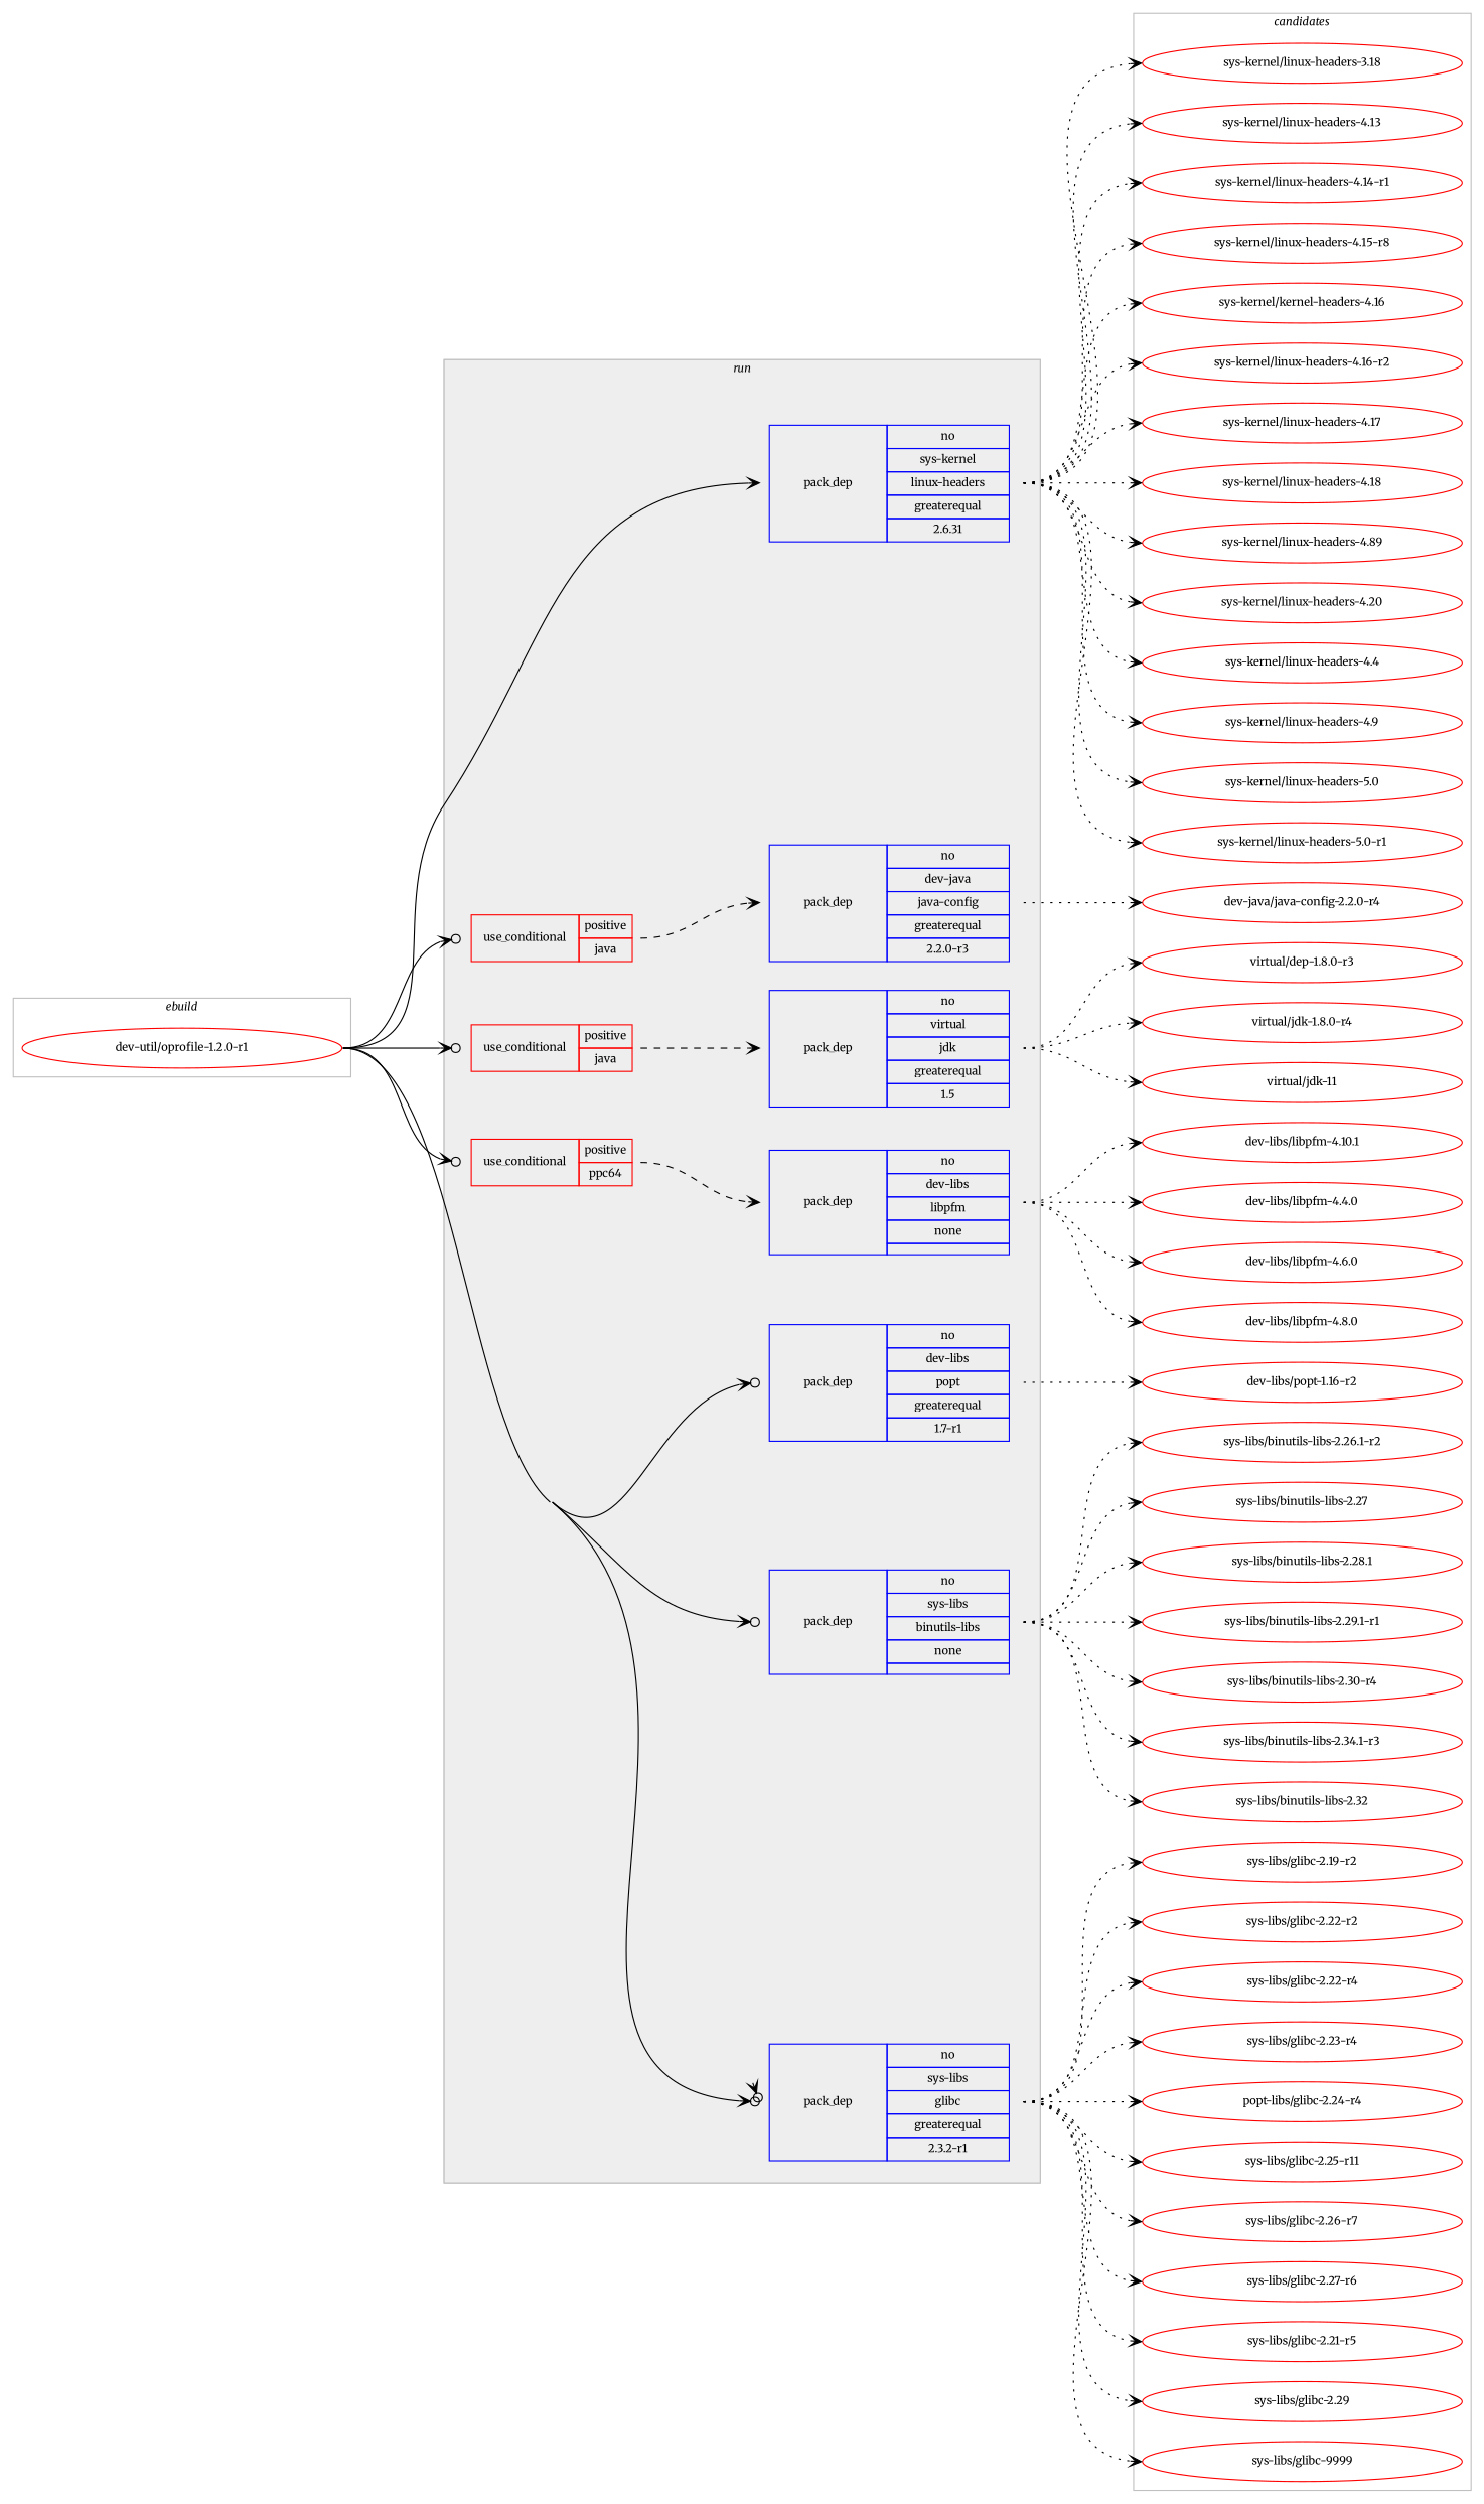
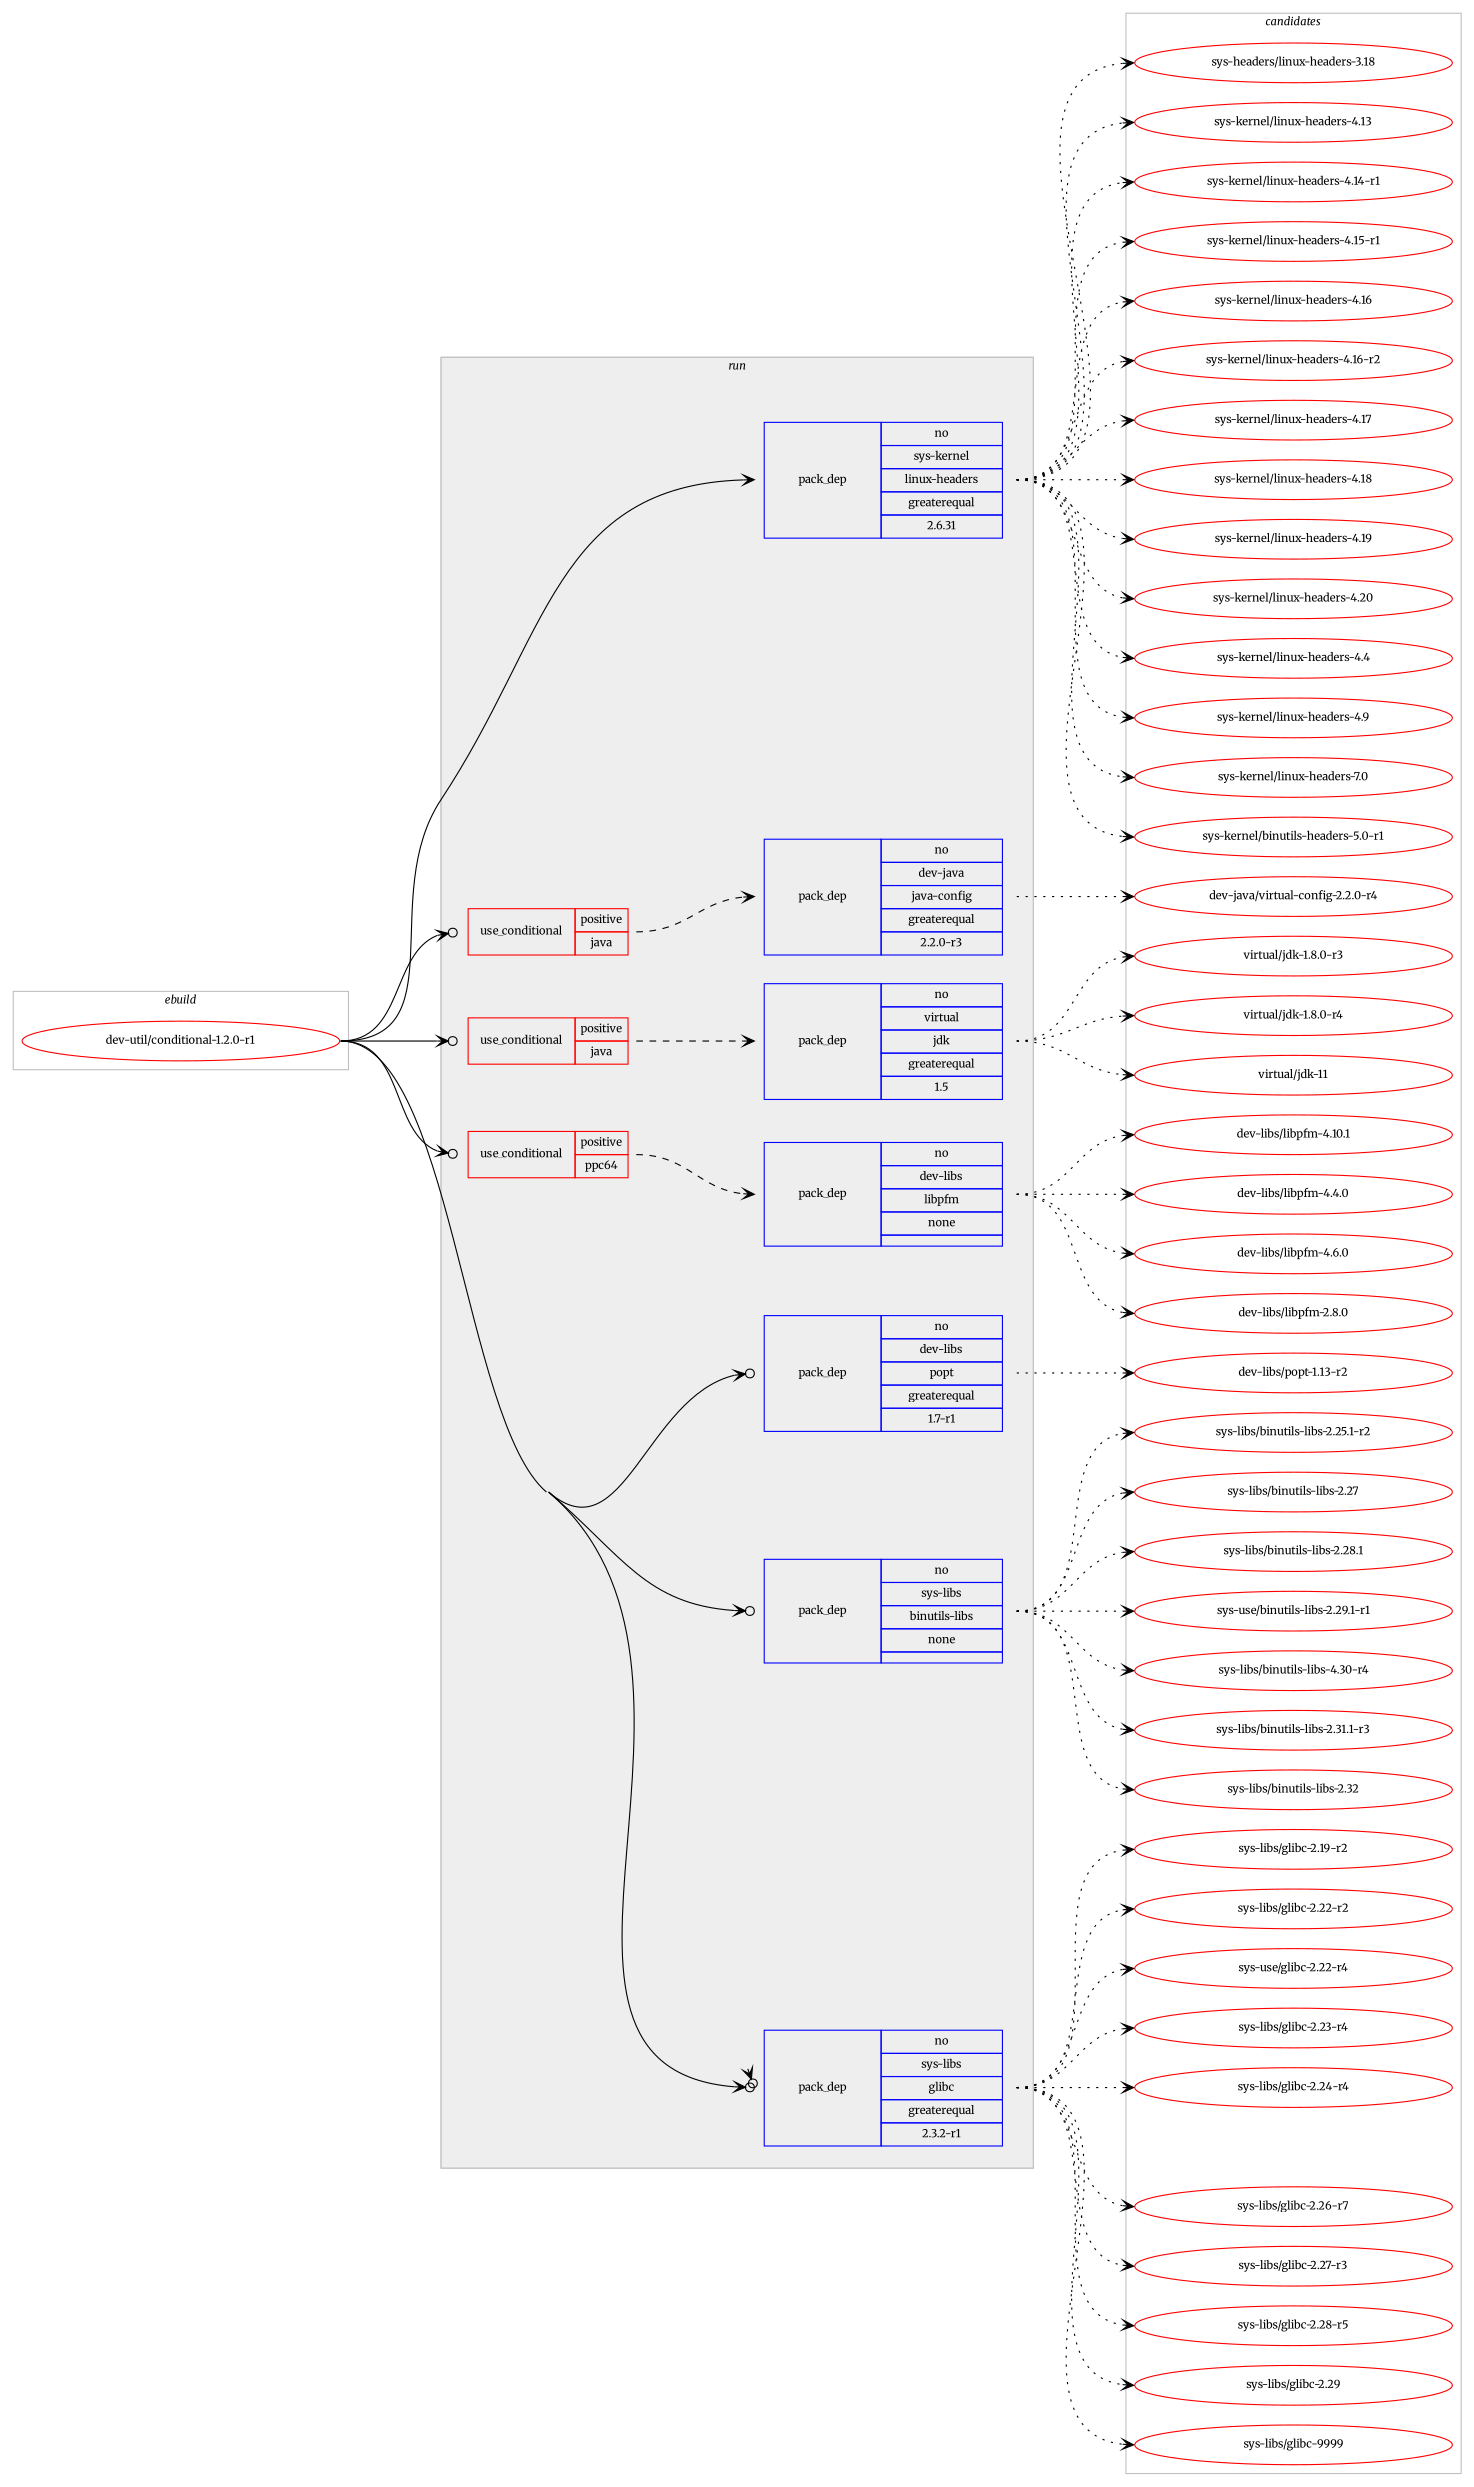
  digraph {
    compound=true
    concentrate=true
    fontname=Merriweather
    fontsize=10
    newrank=true
    rankdir=LR
    ranksep=1.5
    node [color=red fontname=Merriweather fontsize=10]
    edge [arrowhead=vee fontname=Merriweather headport=w style=dotted tailport=e weight=100]
-   n1 [label="dev-util/oprofile-1.2.0-r1" width=4]
+   n1 [label="dev-util/conditional-1.2.0-r1" width=4]
    n2 [color=blue label=<<TABLE BORDER="0" CELLBORDER="1" CELLSPACING="0" CELLPADDING="4" WIDTH="220"><TR><TD ROWSPAN="6" CELLPADDING="30">pack_dep</TD></TR><TR><TD WIDTH="110">no</TD></TR><TR><TD>sys-kernel</TD></TR><TR><TD>linux-headers</TD></TR><TR><TD>greaterequal</TD></TR><TR><TD>2.6.31</TD></TR></TABLE>> shape=none]
    n3 [color=blue label=<<TABLE BORDER="0" CELLBORDER="1" CELLSPACING="0" CELLPADDING="4" WIDTH="220"><TR><TD ROWSPAN="6" CELLPADDING="30">pack_dep</TD></TR><TR><TD WIDTH="110">no</TD></TR><TR><TD>dev-java</TD></TR><TR><TD>java-config</TD></TR><TR><TD>greaterequal</TD></TR><TR><TD>2.2.0-r3</TD></TR></TABLE>> shape=none]
    n4 [label=<<TABLE BORDER="0" CELLBORDER="1" CELLSPACING="0" CELLPADDING="4"><TR><TD ROWSPAN="3" CELLPADDING="10">use_conditional</TD></TR><TR><TD>positive</TD></TR><TR><TD>java</TD></TR></TABLE>> shape=none]
    n5 [color=blue label=<<TABLE BORDER="0" CELLBORDER="1" CELLSPACING="0" CELLPADDING="4" WIDTH="220"><TR><TD ROWSPAN="6" CELLPADDING="30">pack_dep</TD></TR><TR><TD WIDTH="110">no</TD></TR><TR><TD>virtual</TD></TR><TR><TD>jdk</TD></TR><TR><TD>greaterequal</TD></TR><TR><TD>1.5</TD></TR></TABLE>> shape=none]
    n6 [label=<<TABLE BORDER="0" CELLBORDER="1" CELLSPACING="0" CELLPADDING="4"><TR><TD ROWSPAN="3" CELLPADDING="10">use_conditional</TD></TR><TR><TD>positive</TD></TR><TR><TD>java</TD></TR></TABLE>> shape=none]
    n7 [color=blue label=<<TABLE BORDER="0" CELLBORDER="1" CELLSPACING="0" CELLPADDING="4" WIDTH="220"><TR><TD ROWSPAN="6" CELLPADDING="30">pack_dep</TD></TR><TR><TD WIDTH="110">no</TD></TR><TR><TD>dev-libs</TD></TR><TR><TD>libpfm</TD></TR><TR><TD>none</TD></TR><TR><TD></TD></TR></TABLE>> shape=none]
    n8 [label=<<TABLE BORDER="0" CELLBORDER="1" CELLSPACING="0" CELLPADDING="4"><TR><TD ROWSPAN="3" CELLPADDING="10">use_conditional</TD></TR><TR><TD>positive</TD></TR><TR><TD>ppc64</TD></TR></TABLE>> shape=none]
    n9 [color=blue label=<<TABLE BORDER="0" CELLBORDER="1" CELLSPACING="0" CELLPADDING="4" WIDTH="220"><TR><TD ROWSPAN="6" CELLPADDING="30">pack_dep</TD></TR><TR><TD WIDTH="110">no</TD></TR><TR><TD>dev-libs</TD></TR><TR><TD>popt</TD></TR><TR><TD>greaterequal</TD></TR><TR><TD>1.7-r1</TD></TR></TABLE>> shape=none]
    n10 [color=blue label=<<TABLE BORDER="0" CELLBORDER="1" CELLSPACING="0" CELLPADDING="4" WIDTH="220"><TR><TD ROWSPAN="6" CELLPADDING="30">pack_dep</TD></TR><TR><TD WIDTH="110">no</TD></TR><TR><TD>sys-libs</TD></TR><TR><TD>binutils-libs</TD></TR><TR><TD>none</TD></TR><TR><TD></TD></TR></TABLE>> shape=none]
    n11 [color=blue label=<<TABLE BORDER="0" CELLBORDER="1" CELLSPACING="0" CELLPADDING="4" WIDTH="220"><TR><TD ROWSPAN="6" CELLPADDING="30">pack_dep</TD></TR><TR><TD WIDTH="110">no</TD></TR><TR><TD>sys-libs</TD></TR><TR><TD>glibc</TD></TR><TR><TD>greaterequal</TD></TR><TR><TD>2.3.2-r1</TD></TR></TABLE>> shape=none]
-   n12 [label="sys-kernel/linux-headers-3.18" width=4]
+   n12 [label="sys-headers/linux-headers-3.18" width=4]
    n13 [label="sys-kernel/linux-headers-4.13" width=4]
    n14 [label="sys-kernel/linux-headers-4.14-r1" width=4]
-   n15 [label="sys-kernel/linux-headers-4.15-r8" width=4]
-   n16 [label="sys-kernel/kernel-headers-4.16" width=4]
+   n15 [label="sys-kernel/linux-headers-4.15-r1" width=4]
+   n16 [label="sys-kernel/linux-headers-4.16" width=4]
    n17 [label="sys-kernel/linux-headers-4.16-r2" width=4]
    n18 [label="sys-kernel/linux-headers-4.17" width=4]
    n19 [label="sys-kernel/linux-headers-4.18" width=4]
-   n20 [label="sys-kernel/linux-headers-4.89" width=4]
+   n20 [label="sys-kernel/linux-headers-4.19" width=4]
    n21 [label="sys-kernel/linux-headers-4.20" width=4]
    n22 [label="sys-kernel/linux-headers-4.4" width=4]
    n23 [label="sys-kernel/linux-headers-4.9" width=4]
-   n24 [label="sys-kernel/linux-headers-5.0" width=4]
-   n25 [label="sys-kernel/linux-headers-5.0-r1" width=4]
-   n26 [label="dev-java/java-config-2.2.0-r4" width=4]
-   n27 [label="virtual/dep-1.8.0-r3" width=4]
+   n24 [label="sys-kernel/linux-headers-7.0" width=4]
+   n25 [label="sys-kernel/binutils-headers-5.0-r1" width=4]
+   n26 [label="dev-java/virtual-config-2.2.0-r4" width=4]
+   n27 [label="virtual/jdk-1.8.0-r3" width=4]
    n28 [label="virtual/jdk-1.8.0-r4" width=4]
    n29 [label="virtual/jdk-11" width=4]
    n30 [label="dev-libs/libpfm-4.10.1" width=4]
    n31 [label="dev-libs/libpfm-4.4.0" width=4]
    n32 [label="dev-libs/libpfm-4.6.0" width=4]
-   n33 [label="dev-libs/libpfm-4.8.0" width=4]
-   n34 [label="dev-libs/popt-1.16-r2" width=4]
-   n35 [label="sys-libs/binutils-libs-2.26.1-r2" width=4]
+   n33 [label="dev-libs/libpfm-2.8.0" width=4]
+   n34 [label="dev-libs/popt-1.13-r2" width=4]
+   n35 [label="sys-libs/binutils-libs-2.25.1-r2" width=4]
    n36 [label="sys-libs/binutils-libs-2.27" width=4]
    n37 [label="sys-libs/binutils-libs-2.28.1" width=4]
-   n38 [label="sys-libs/binutils-libs-2.29.1-r1" width=4]
-   n39 [label="sys-libs/binutils-libs-2.30-r4" width=4]
-   n40 [label="sys-libs/binutils-libs-2.34.1-r3" width=4]
+   n38 [label="sys-use/binutils-libs-2.29.1-r1" width=4]
+   n39 [label="sys-libs/binutils-libs-4.30-r4" width=4]
+   n40 [label="sys-libs/binutils-libs-2.31.1-r3" width=4]
    n41 [label="sys-libs/binutils-libs-2.32" width=4]
    n42 [label="sys-libs/glibc-2.19-r2" width=4]
    n43 [label="sys-libs/glibc-2.22-r2" width=4]
-   n44 [label="sys-libs/glibc-2.22-r4" width=4]
+   n44 [label="sys-use/glibc-2.22-r4" width=4]
    n45 [label="sys-libs/glibc-2.23-r4" width=4]
-   n46 [label="popt-libs/glibc-2.24-r4" width=4]
-   n47 [label="sys-libs/glibc-2.25-r11" width=4]
+   n46 [label="sys-libs/glibc-2.24-r4" width=4]
    n48 [label="sys-libs/glibc-2.26-r7" width=4]
-   n49 [label="sys-libs/glibc-2.27-r6" width=4]
-   n50 [label="sys-libs/glibc-2.21-r5" width=4]
+   n49 [label="sys-libs/glibc-2.27-r3" width=4]
+   n50 [label="sys-libs/glibc-2.28-r5" width=4]
    n51 [label="sys-libs/glibc-2.29" width=4]
    n52 [label="sys-libs/glibc-9999" width=4]
    subgraph cluster_1 {
      color=gray
      label=<<i>ebuild</i>>
      rank=same
      n1
    }
    subgraph cluster_2 {
      color=gray
      label=<<i>dependencies</i>>
      subgraph cluster_3 {
        color=gray
        fillcolor="#eeeeee"
        label=<<i>compile</i>>
        style=filled
        subgraph sub_4 {
          color=gray
          fillcolor="#eeeeee"
          label=<<i>compile</i>>
          style=filled
          n2
        }
      }
      subgraph cluster_5 {
        color=gray
        fillcolor="#eeeeee"
        label=<<i>compile and run</i>>
        style=filled
        subgraph sub_6 {
          color=gray
          fillcolor="#eeeeee"
          label=<<i>compile and run</i>>
          style=filled
          n4
          subgraph sub_7 {
            color=gray
            fillcolor="#eeeeee"
            label=<<i>compile and run</i>>
            style=filled
            n3
          }
        }
        subgraph sub_8 {
          color=gray
          fillcolor="#eeeeee"
          label=<<i>compile and run</i>>
          style=filled
          n6
          subgraph sub_9 {
            color=gray
            fillcolor="#eeeeee"
            label=<<i>compile and run</i>>
            style=filled
            n5
          }
        }
        subgraph sub_10 {
          color=gray
          fillcolor="#eeeeee"
          label=<<i>compile and run</i>>
          style=filled
          n8
          subgraph sub_11 {
            color=gray
            fillcolor="#eeeeee"
            label=<<i>compile and run</i>>
            style=filled
            n7
          }
        }
        subgraph sub_12 {
          color=gray
          fillcolor="#eeeeee"
          label=<<i>compile and run</i>>
          style=filled
          n9
        }
        subgraph sub_13 {
          color=gray
          fillcolor="#eeeeee"
          label=<<i>compile and run</i>>
          style=filled
          n10
        }
        subgraph sub_14 {
          color=gray
          fillcolor="#eeeeee"
          label=<<i>compile and run</i>>
          style=filled
          n11
        }
      }
      subgraph cluster_15 {
        color=gray
        fillcolor="#eeeeee"
        label=<<i>run</i>>
        style=filled
      }
    }
    subgraph cluster_16 {
      color=gray
      label=<<i>candidates</i>>
      rank=same
      subgraph sub_17 {
        color=black
        label=<<i>candidates</i>>
        nodesep=1
        rank=same
        n12
        n13
        n14
        n15
        n16
        n17
        n18
        n19
        n20
        n21
        n22
        n23
        n24
        n25
      }
      subgraph sub_18 {
        color=black
        label=<<i>candidates</i>>
        nodesep=1
        rank=same
        n26
      }
      subgraph sub_19 {
        color=black
        label=<<i>candidates</i>>
        nodesep=1
        rank=same
        n27
        n28
        n29
      }
      subgraph sub_20 {
        color=black
        label=<<i>candidates</i>>
        nodesep=1
        rank=same
        n30
        n31
        n32
        n33
      }
      subgraph sub_21 {
        color=black
        label=<<i>candidates</i>>
        nodesep=1
        rank=same
        n34
      }
      subgraph sub_22 {
        color=black
        label=<<i>candidates</i>>
        nodesep=1
        rank=same
        n35
        n36
        n37
        n38
        n39
        n40
        n41
      }
      subgraph sub_23 {
        color=black
        label=<<i>candidates</i>>
        nodesep=1
        rank=same
        n42
        n43
        n44
        n45
        n46
-       n47
        n48
        n49
        n50
        n51
        n52
      }
    }
    n1 -> n2 [style=solid weight=20]
    n1 -> n4 [arrowhead=odotvee style=solid weight=20]
    n1 -> n6 [arrowhead=odotvee style=solid weight=20]
    n1 -> n8 [arrowhead=odotvee style=solid weight=20]
    n1 -> n9 [arrowhead=odotvee style=solid weight=20]
    n1 -> n10 [arrowhead=odotvee style=solid weight=20]
    n1 -> n11 [arrowhead=odotvee style=solid weight=20]
    n2 -> n12
    n2 -> n13
    n2 -> n14
    n2 -> n15
    n2 -> n16
    n2 -> n17
    n2 -> n18
    n2 -> n19
    n2 -> n20
    n2 -> n21
    n2 -> n22
    n2 -> n23
    n2 -> n24
    n2 -> n25
    n3 -> n26
    n4 -> n3 [style=dashed weight=20]
    n5 -> n27
    n5 -> n28
    n5 -> n29
    n6 -> n5 [style=dashed weight=20]
    n7 -> n30
    n7 -> n31
    n7 -> n32
    n7 -> n33
    n8 -> n7 [style=dashed weight=20]
    n9 -> n34
    n10 -> n35
    n10 -> n36
    n10 -> n37
    n10 -> n38
    n10 -> n39
    n10 -> n40
    n10 -> n41
    n11 -> n42
    n11 -> n43
    n11 -> n44
    n11 -> n45
    n11 -> n46
-   n11 -> n47
    n11 -> n48
    n11 -> n49
    n11 -> n50
    n11 -> n51
    n11 -> n52
  }
